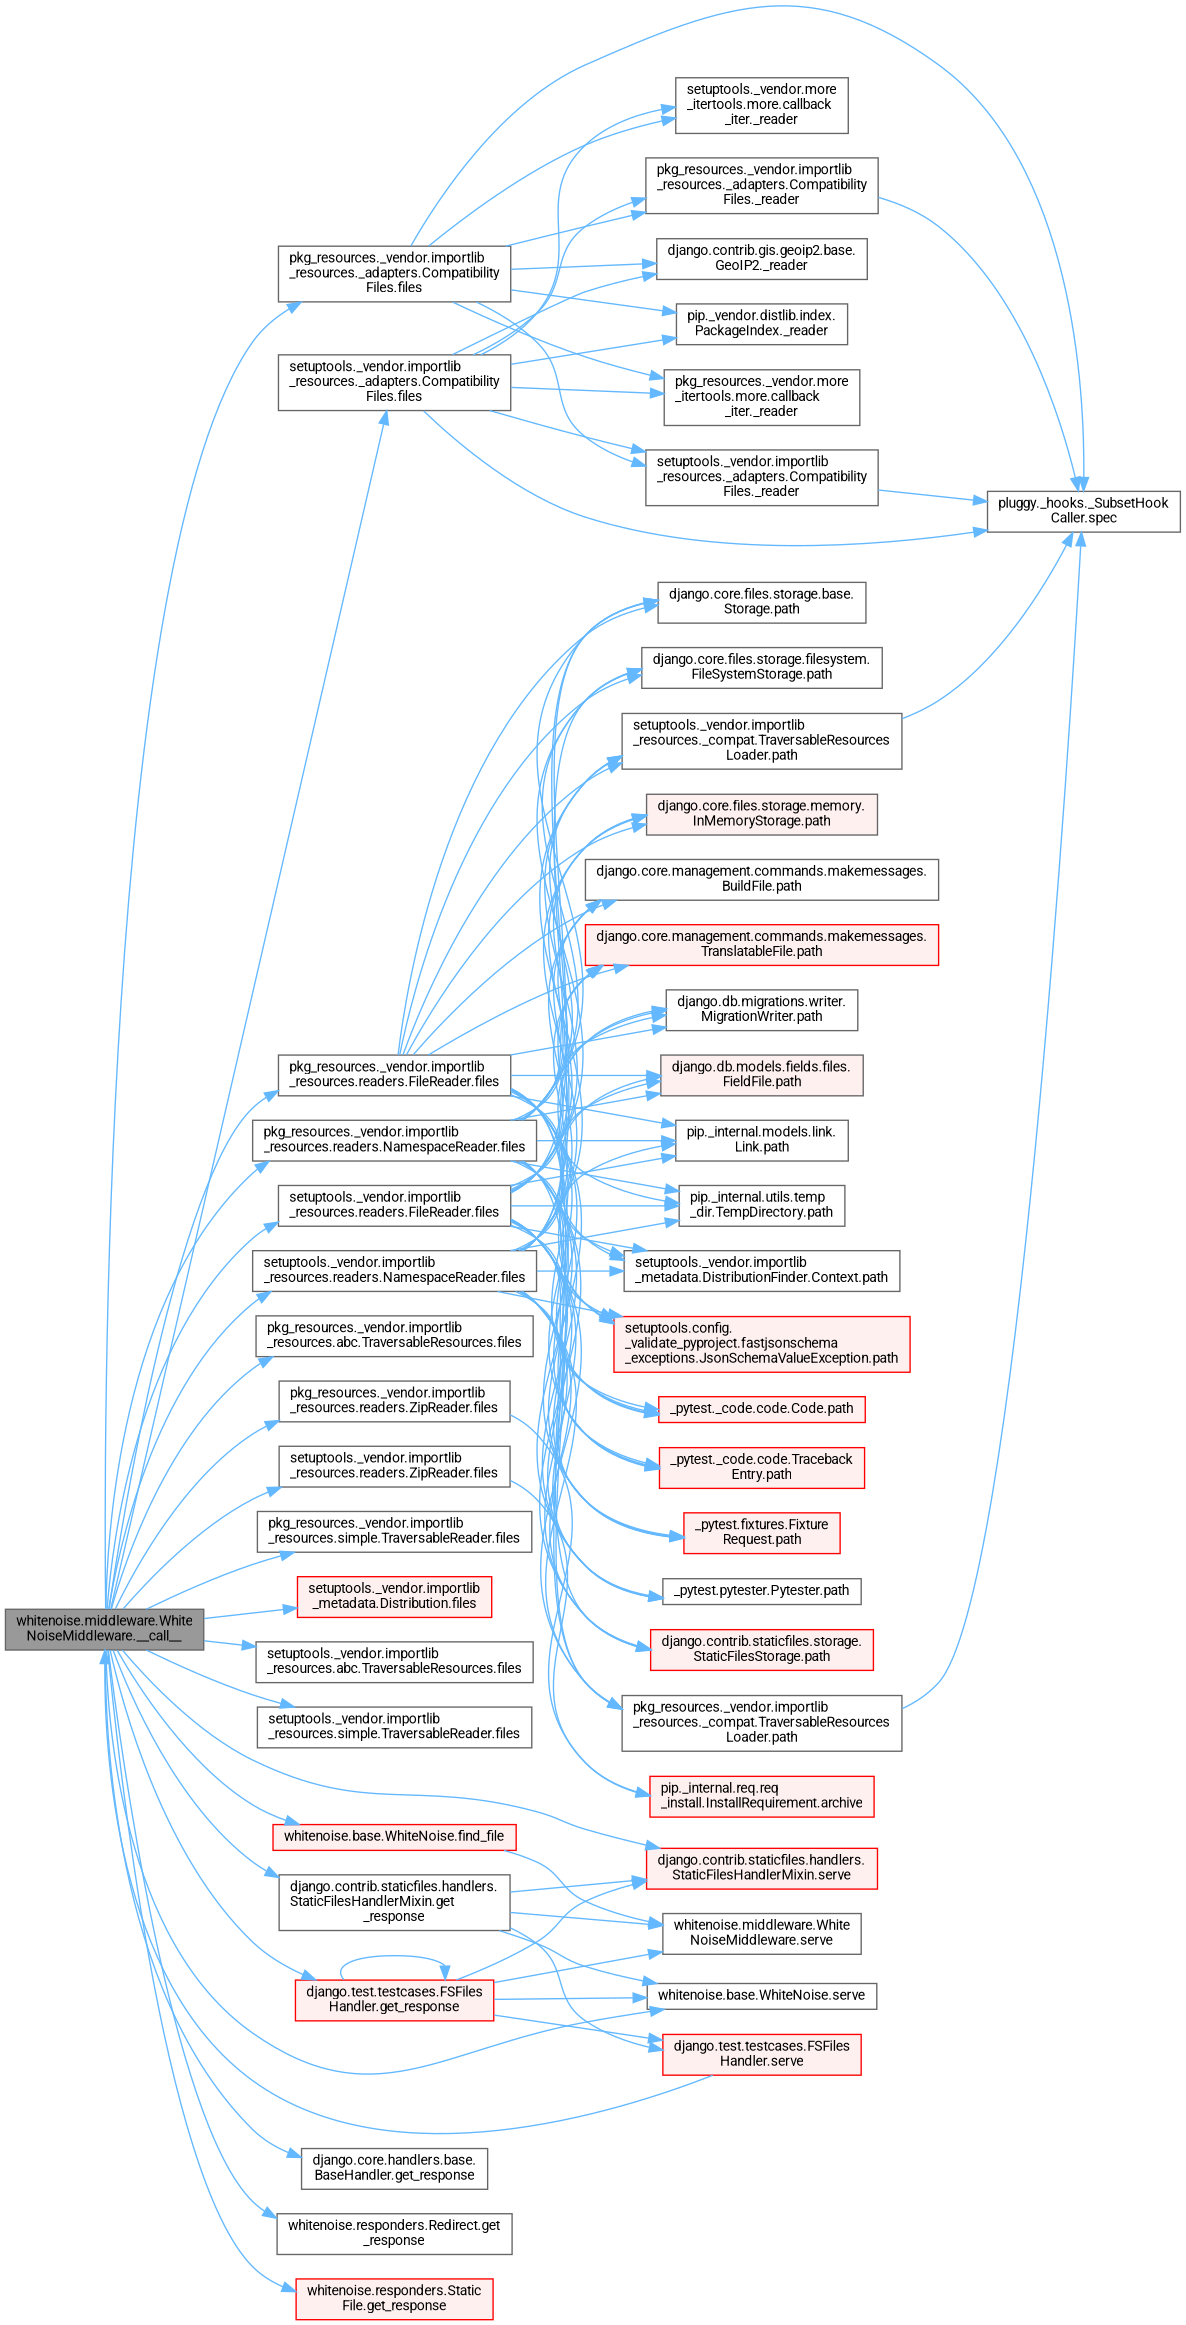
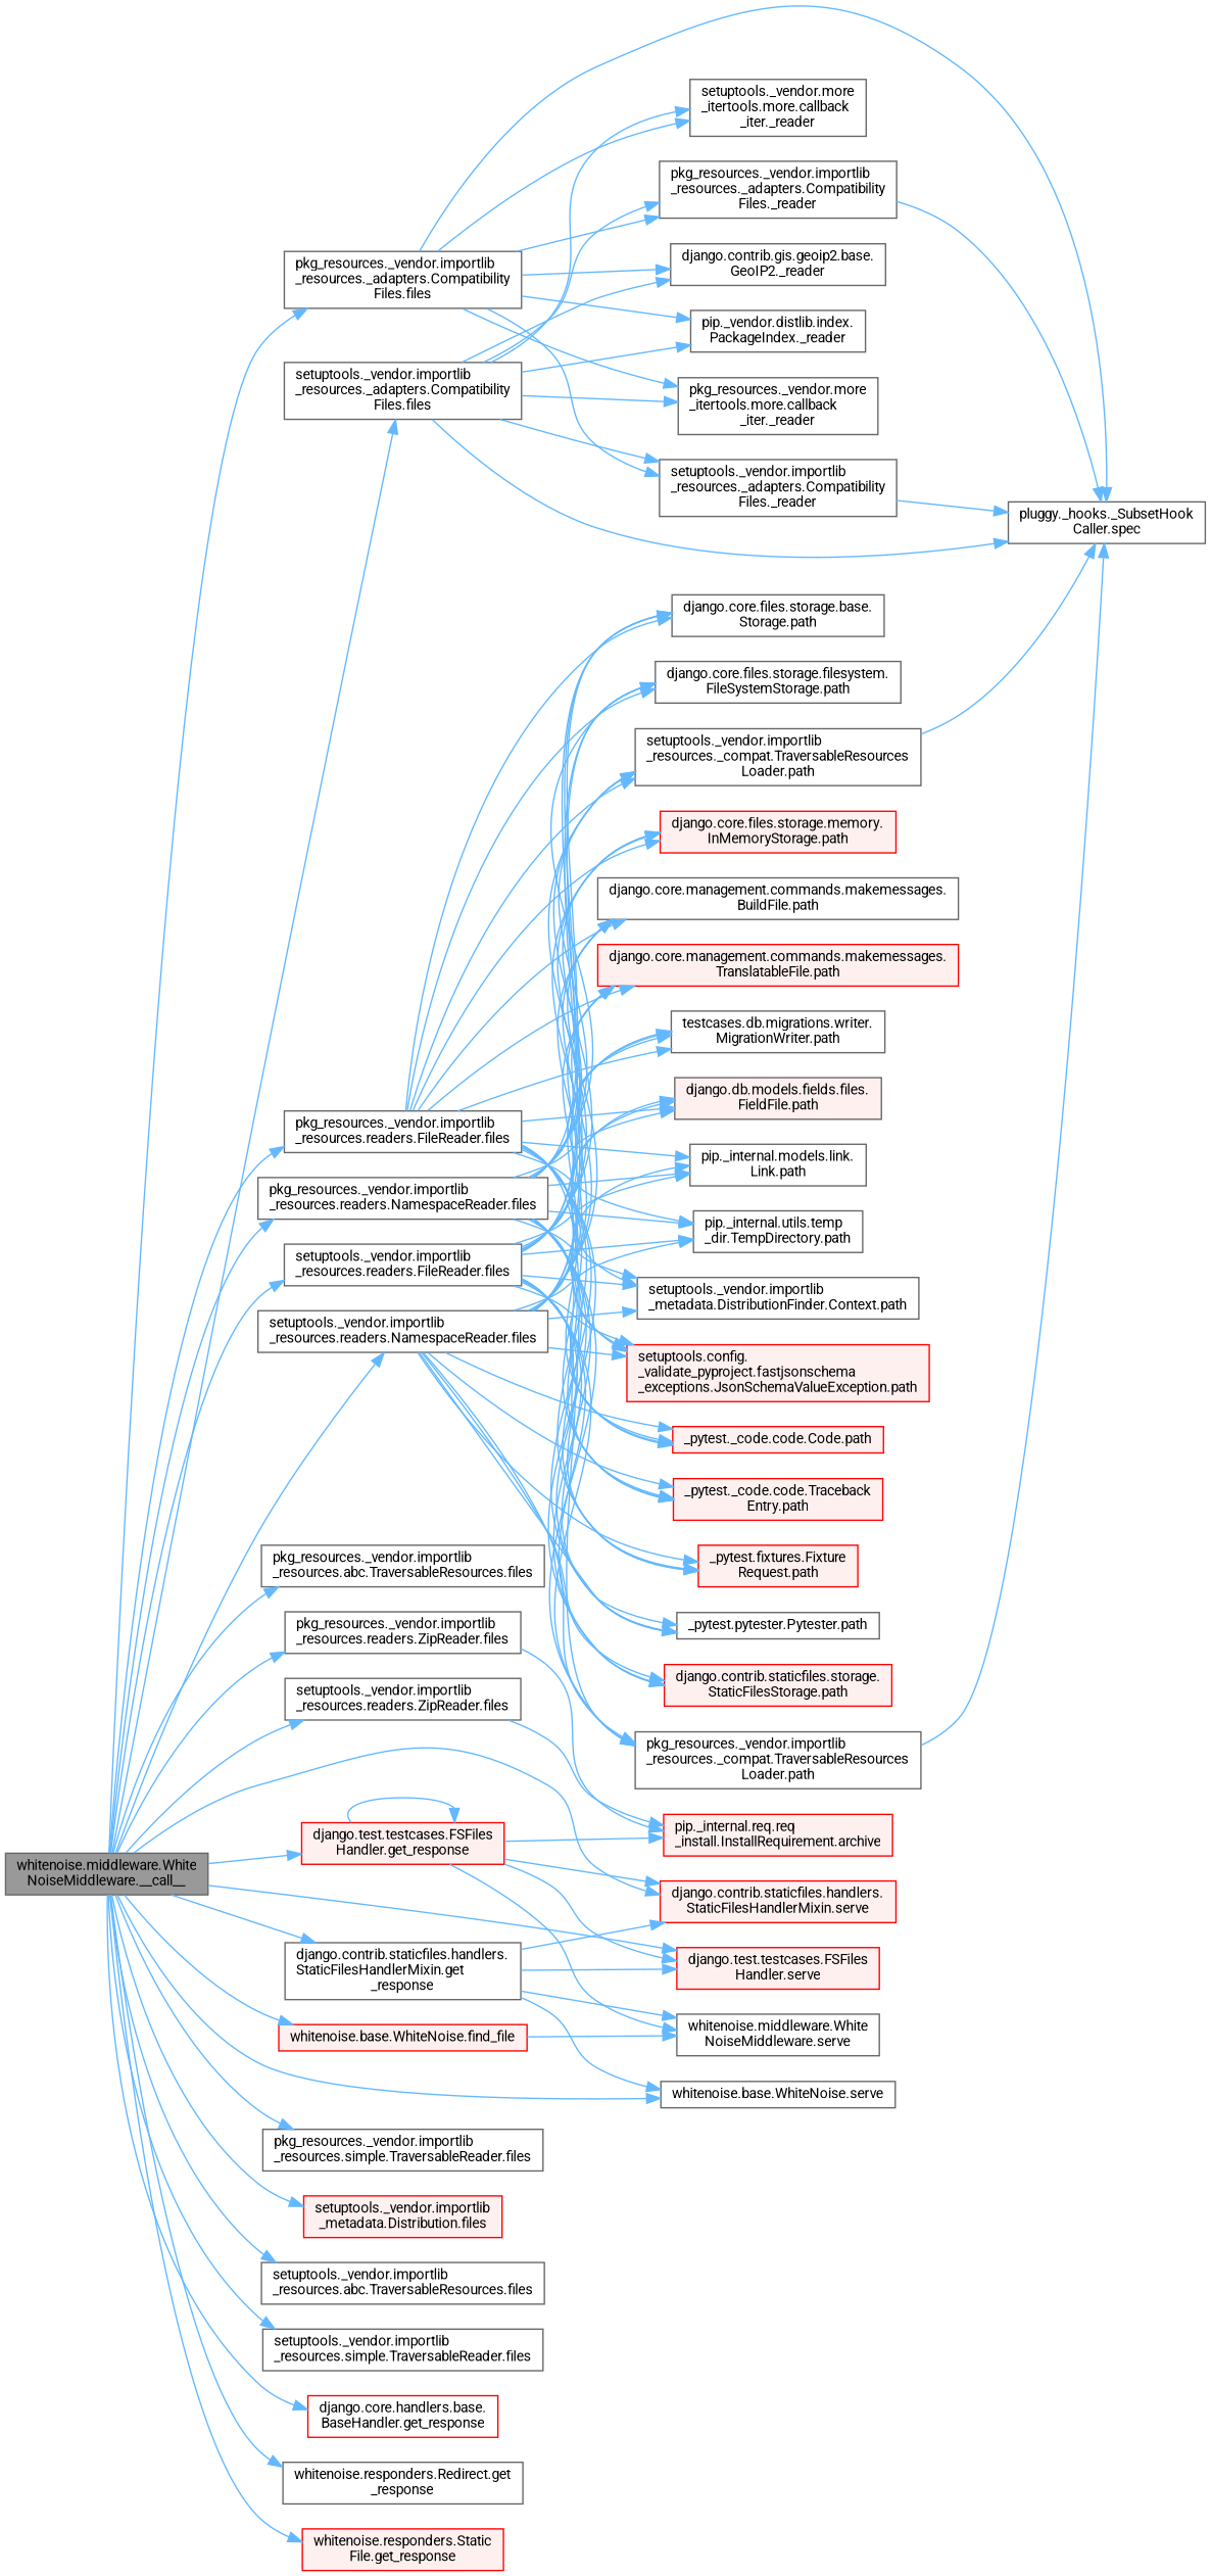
  digraph {
    fontname=Roboto
    rankdir=LR
    node [color=grey40 fillcolor=white fontname=Roboto fontsize=10 shape=box style=filled]
    edge [color=steelblue1 fontname=Roboto fontsize=10 labelfontname=Helvetica labelfontsize=10 style=solid]
    n1 [color=gray40 fillcolor=grey60 fontcolor=black height=0.2 label="whitenoise.middleware.White\lNoiseMiddleware.__call__" width=0.4]
    n2 [height=0.2 label="pkg_resources._vendor.importlib\l_resources._adapters.Compatibility\lFiles.files" width=0.4]
    n3 [height=0.2 label="pkg_resources._vendor.importlib\l_resources.abc.TraversableResources.files" width=0.4]
    n4 [height=0.2 label="pkg_resources._vendor.importlib\l_resources.readers.FileReader.files" width=0.4]
    n5 [height=0.2 label="pkg_resources._vendor.importlib\l_resources.readers.NamespaceReader.files" width=0.4]
    n6 [height=0.2 label="pkg_resources._vendor.importlib\l_resources.readers.ZipReader.files" width=0.4]
    n7 [height=0.2 label="pkg_resources._vendor.importlib\l_resources.simple.TraversableReader.files" width=0.4]
    n8 [color=red fillcolor="#FFF0F0" height=0.2 label="setuptools._vendor.importlib\l_metadata.Distribution.files" width=0.4]
    n9 [height=0.2 label="setuptools._vendor.importlib\l_resources._adapters.Compatibility\lFiles.files" width=0.4]
    n10 [height=0.2 label="setuptools._vendor.importlib\l_resources.abc.TraversableResources.files" width=0.4]
    n11 [height=0.2 label="setuptools._vendor.importlib\l_resources.readers.FileReader.files" width=0.4]
    n12 [height=0.2 label="setuptools._vendor.importlib\l_resources.readers.NamespaceReader.files" width=0.4]
    n13 [height=0.2 label="setuptools._vendor.importlib\l_resources.readers.ZipReader.files" width=0.4]
    n14 [height=0.2 label="setuptools._vendor.importlib\l_resources.simple.TraversableReader.files" width=0.4]
    n15 [color=red fillcolor="#FFF0F0" height=0.2 label="whitenoise.base.WhiteNoise.find_file" width=0.4]
    n16 [height=0.2 label="django.contrib.staticfiles.handlers.\lStaticFilesHandlerMixin.get\l_response" width=0.4]
    n17 [color=red fillcolor="#FFF0F0" height=0.2 label="django.contrib.staticfiles.handlers.\lStaticFilesHandlerMixin.serve" width=0.4]
    n18 [color=red fillcolor="#FFF0F0" height=0.2 label="django.test.testcases.FSFiles\lHandler.serve" width=0.4]
    n19 [height=0.2 label="whitenoise.base.WhiteNoise.serve" width=0.4]
-   n20 [height=0.2 label="django.core.handlers.base.\lBaseHandler.get_response" width=0.4]
+   n20 [color=red height=0.2 label="django.core.handlers.base.\lBaseHandler.get_response" width=0.4]
    n21 [color=red fillcolor="#FFF0F0" height=0.2 label="django.test.testcases.FSFiles\lHandler.get_response" width=0.4]
    n22 [height=0.2 label="whitenoise.responders.Redirect.get\l_response" width=0.4]
    n23 [color=red fillcolor="#FFF0F0" height=0.2 label="whitenoise.responders.Static\lFile.get_response" width=0.4]
    n24 [height=0.2 label="django.contrib.gis.geoip2.base.\lGeoIP2._reader" width=0.4]
    n25 [height=0.2 label="pip._vendor.distlib.index.\lPackageIndex._reader" width=0.4]
    n26 [height=0.2 label="pkg_resources._vendor.importlib\l_resources._adapters.Compatibility\lFiles._reader" width=0.4]
    n27 [height=0.2 label="pluggy._hooks._SubsetHook\lCaller.spec" width=0.4]
    n28 [height=0.2 label="pkg_resources._vendor.more\l_itertools.more.callback\l_iter._reader" width=0.4]
    n29 [height=0.2 label="setuptools._vendor.importlib\l_resources._adapters.Compatibility\lFiles._reader" width=0.4]
    n30 [height=0.2 label="setuptools._vendor.more\l_itertools.more.callback\l_iter._reader" width=0.4]
    n31 [color=red fillcolor="#FFF0F0" height=0.2 label="_pytest._code.code.Code.path" width=0.4]
    n32 [color=red fillcolor="#FFF0F0" height=0.2 label="_pytest._code.code.Traceback\lEntry.path" width=0.4]
    n33 [color=red fillcolor="#FFF0F0" height=0.2 label="_pytest.fixtures.Fixture\lRequest.path" width=0.4]
    n34 [height=0.2 label="_pytest.pytester.Pytester.path" width=0.4]
    n35 [color=red fillcolor="#FFF0F0" height=0.2 label="django.contrib.staticfiles.storage.\lStaticFilesStorage.path" width=0.4]
    n36 [height=0.2 label="django.core.files.storage.base.\lStorage.path" width=0.4]
    n37 [height=0.2 label="django.core.files.storage.filesystem.\lFileSystemStorage.path" width=0.4]
-   n38 [fillcolor="#FFF0F0" height=0.2 label="django.core.files.storage.memory.\lInMemoryStorage.path" width=0.4]
+   n38 [color=red fillcolor="#FFF0F0" height=0.2 label="django.core.files.storage.memory.\lInMemoryStorage.path" width=0.4]
    n39 [height=0.2 label="django.core.management.commands.makemessages.\lBuildFile.path" width=0.4]
    n40 [color=red fillcolor="#FFF0F0" height=0.2 label="django.core.management.commands.makemessages.\lTranslatableFile.path" width=0.4]
-   n41 [height=0.2 label="django.db.migrations.writer.\lMigrationWriter.path" width=0.4]
+   n41 [height=0.2 label="testcases.db.migrations.writer.\lMigrationWriter.path" width=0.4]
    n42 [fillcolor="#FFF0F0" height=0.2 label="django.db.models.fields.files.\lFieldFile.path" width=0.4]
    n43 [height=0.2 label="pip._internal.models.link.\lLink.path" width=0.4]
    n44 [height=0.2 label="pip._internal.utils.temp\l_dir.TempDirectory.path" width=0.4]
    n45 [height=0.2 label="pkg_resources._vendor.importlib\l_resources._compat.TraversableResources\lLoader.path" width=0.4]
    n46 [height=0.2 label="setuptools._vendor.importlib\l_metadata.DistributionFinder.Context.path" width=0.4]
    n47 [height=0.2 label="setuptools._vendor.importlib\l_resources._compat.TraversableResources\lLoader.path" width=0.4]
    n48 [color=red fillcolor="#FFF0F0" height=0.2 label="setuptools.config.\l_validate_pyproject.fastjsonschema\l_exceptions.JsonSchemaValueException.path" width=0.4]
    n49 [color=red fillcolor="#FFF0F0" height=0.2 label="pip._internal.req.req\l_install.InstallRequirement.archive" width=0.4]
    n50 [height=0.2 label="whitenoise.middleware.White\lNoiseMiddleware.serve" width=0.4]
    n1 -> n2
    n1 -> n3
    n1 -> n4
    n1 -> n5
    n1 -> n6
    n1 -> n7
    n1 -> n8
    n1 -> n9
    n1 -> n10
    n1 -> n11
    n1 -> n12
    n1 -> n13
    n1 -> n14
    n1 -> n15
    n1 -> n16
    n1 -> n17
-   n18 -> n1
+   n1 -> n18
    n1 -> n19
    n1 -> n20
    n1 -> n21
    n1 -> n22
    n1 -> n23
    n2 -> n24
    n2 -> n25
    n2 -> n26
    n2 -> n27
    n2 -> n28
    n2 -> n29
    n2 -> n30
    n4 -> n31
    n4 -> n32
    n4 -> n33
    n4 -> n34
    n4 -> n35
    n4 -> n36
    n4 -> n37
    n4 -> n38
    n4 -> n39
    n4 -> n40
    n4 -> n41
    n4 -> n42
    n4 -> n43
    n4 -> n44
    n4 -> n45
    n4 -> n46
    n4 -> n47
    n4 -> n48
    n5 -> n31
    n5 -> n32
    n5 -> n33
    n5 -> n34
    n5 -> n35
    n5 -> n36
    n5 -> n37
    n5 -> n38
    n5 -> n39
    n5 -> n40
    n5 -> n41
    n5 -> n42
    n5 -> n43
    n5 -> n44
    n5 -> n45
    n5 -> n46
    n5 -> n47
    n5 -> n48
    n6 -> n49
    n9 -> n24
    n9 -> n25
    n9 -> n26
    n9 -> n27
    n9 -> n28
    n9 -> n29
    n9 -> n30
    n11 -> n31
    n11 -> n32
    n11 -> n33
    n11 -> n34
    n11 -> n35
    n11 -> n36
    n11 -> n37
    n11 -> n38
    n11 -> n39
    n11 -> n40
    n11 -> n41
    n11 -> n42
    n11 -> n43
    n11 -> n44
    n11 -> n45
    n11 -> n46
    n11 -> n47
    n11 -> n48
    n12 -> n31
    n12 -> n32
    n12 -> n33
    n12 -> n34
    n12 -> n35
    n12 -> n36
    n12 -> n37
    n12 -> n38
    n12 -> n39
    n12 -> n40
    n12 -> n41
    n12 -> n42
    n12 -> n43
    n12 -> n44
    n12 -> n45
    n12 -> n46
    n12 -> n47
    n12 -> n48
    n13 -> n49
    n15 -> n50
    n16 -> n17
    n16 -> n18
    n16 -> n19
    n16 -> n50
    n21 -> n17
    n21 -> n18
-   n21 -> n19
+   n21 -> n49
    n21 -> n21
    n21 -> n50
    n26 -> n27
    n29 -> n27
    n45 -> n27
    n47 -> n27
  }
